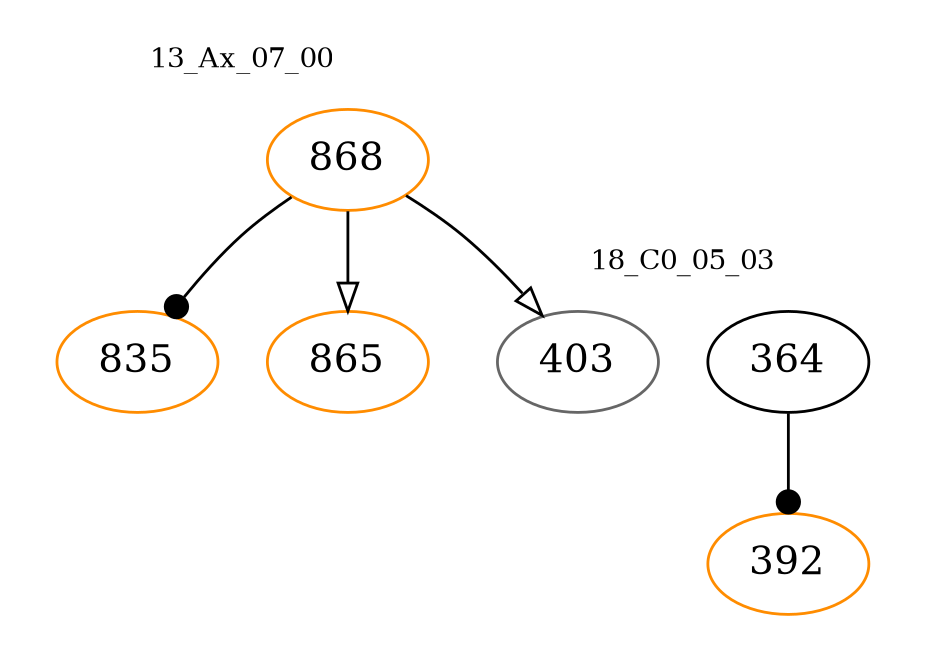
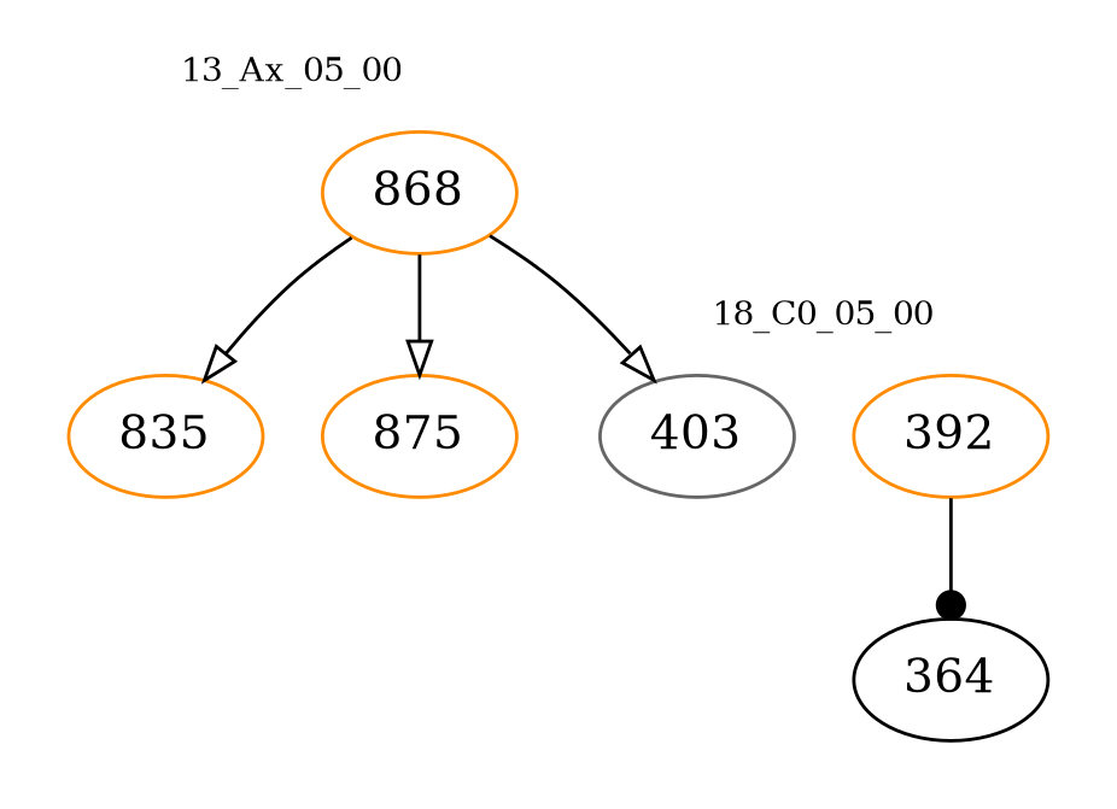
  digraph {
    node [color=darkorange]
    edge [arrowhead=dot color=black]
    n1 [label=868]
    n2 [label=835]
-   n3 [label=865]
+   n3 [label=875]
    n4 [label=392]
    n5 [color=black label=364]
    n6 [color=gray40 label=403]
    subgraph cluster_1 {
      color=white
      fontsize=10
-     label="13_Ax_07_00"
+     label="13_Ax_05_00"
      n1
      n2
      n3
    }
    subgraph cluster_2 {
      color=white
      fontsize=10
-     label="18_C0_05_03"
+     label="18_C0_05_00"
      n4
      n5
      n6
    }
-   n1 -> n2
+   n1 -> n2 [arrowhead=onormal]
    n1 -> n3 [arrowhead=onormal]
    n1 -> n6 [arrowhead=onormal]
-   n5 -> n4
+   n4 -> n5
  }
